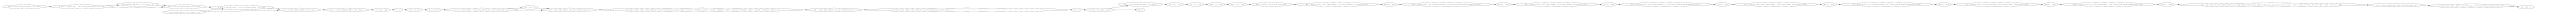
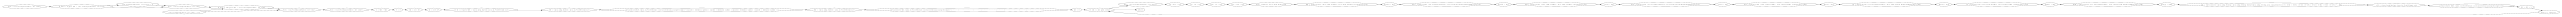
  digraph {
    fontname="IBM Plex Mono"
    rankdir=LR
    node [fontname="IBM Plex Mono"]
    edge [fontname="IBM Plex Mono"]
    "$i0 = <run.PrintOpcodeTable: int start>"
    "if $i0 >= 0 goto $i1 = <run.PrintOpcodeTable: int stop>"
    "<run.PrintOpcodeTable: int start> = 0"
    "$i1 = <run.PrintOpcodeTable: int stop>"
    "if $i1 <= 256 goto $i3 = <run.PrintOpcodeTable: int stop>"
    "$i3 = <run.PrintOpcodeTable: int stop>"
    "<run.PrintOpcodeTable: int stop> = 256"
    "$i2 = <run.PrintOpcodeTable: int start>"
    "i4 = $i3 - $i2"
    "b5 = 4"
    "i12 = i4 / b5"
    n12 [label="i6 = i4 % b9"]
    "if i6 == 0 goto $r0 = <java.lang.System: java.io.PrintStream out>"
-   "i12 = i12 + 1"
    "$r0 = <java.lang.System: java.io.PrintStream out>"
    "virtualinvoke $r0.<java.io.PrintStream: void println(java.lang.String)>(\"| opcode | mnemonic symbol | opcode | mnemonic symbol | opcode | mnemonic symbol | opcode | mnemonic symbol |\")"
    "$r1 = <java.lang.System: java.io.PrintStream out>"
    "virtualinvoke $r1.<java.io.PrintStream: void println(java.lang.String)>(\"|--------|-----------------|--------|-----------------|--------|-----------------|--------|-----------------|\")"
    "i13 = 0"
    "if i13 >= i12 goto return"
    "$i7 = <run.PrintOpcodeTable: int start>"
    return
    "i8 = $i7 + i13"
    "i9 = i8 + i12"
    "i10 = i9 + i12"
    "i11 = i10 + i12"
    "$r2 = newarray (java.lang.Object)[8]"
    "$r3 = staticinvoke <java.lang.Integer: java.lang.Integer valueOf(int)>(i8)"
    "$r2[0] = $r3"
    "$r4 = staticinvoke <run.PrintOpcodeTable: java.lang.String getOpcodeName(int)>(i8)"
    "$r2[1] = $r4"
    "$r5 = staticinvoke <java.lang.Integer: java.lang.Integer valueOf(int)>(i9)"
    "$r2[2] = $r5"
    "$r6 = staticinvoke <run.PrintOpcodeTable: java.lang.String getOpcodeName(int)>(i9)"
    "$r2[3] = $r6"
    "$r7 = staticinvoke <java.lang.Integer: java.lang.Integer valueOf(int)>(i10)"
    "$r2[4] = $r7"
    "$r8 = staticinvoke <run.PrintOpcodeTable: java.lang.String getOpcodeName(int)>(i10)"
    "$r2[5] = $r8"
    "$r9 = staticinvoke <java.lang.Integer: java.lang.Integer valueOf(int)>(i11)"
    "$r2[6] = $r9"
    "$r10 = staticinvoke <run.PrintOpcodeTable: java.lang.String getOpcodeName(int)>(i11)"
    "$r2[7] = $r10"
    "r11 = staticinvoke <java.lang.String: java.lang.String format(java.lang.String,java.lang.Object[])>(\"| %-6d | %-15s | %-6d | %-15s | %-6d | %-15s | %-6d | %-15s |\", $r2)"
    "$r12 = <java.lang.System: java.io.PrintStream out>"
    "virtualinvoke $r12.<java.io.PrintStream: void println(java.lang.String)>(r11)"
    "i13 = i13 + 1"
+   "goto [?= (branch)]"
    "$i0 = <run.PrintOpcodeTable: int start>" -> "if $i0 >= 0 goto $i1 = <run.PrintOpcodeTable: int stop>"
    "if $i0 >= 0 goto $i1 = <run.PrintOpcodeTable: int stop>" -> "<run.PrintOpcodeTable: int start> = 0"
    "if $i0 >= 0 goto $i1 = <run.PrintOpcodeTable: int stop>" -> "$i1 = <run.PrintOpcodeTable: int stop>"
    "<run.PrintOpcodeTable: int start> = 0" -> "$i1 = <run.PrintOpcodeTable: int stop>"
    "$i1 = <run.PrintOpcodeTable: int stop>" -> "if $i1 <= 256 goto $i3 = <run.PrintOpcodeTable: int stop>"
    "if $i1 <= 256 goto $i3 = <run.PrintOpcodeTable: int stop>" -> "$i3 = <run.PrintOpcodeTable: int stop>"
    "$i3 = <run.PrintOpcodeTable: int stop>" -> "$i2 = <run.PrintOpcodeTable: int start>"
    "<run.PrintOpcodeTable: int stop> = 256" -> "if $i1 <= 256 goto $i3 = <run.PrintOpcodeTable: int stop>"
    "<run.PrintOpcodeTable: int stop> = 256" -> "$i3 = <run.PrintOpcodeTable: int stop>"
    "$i2 = <run.PrintOpcodeTable: int start>" -> "i4 = $i3 - $i2"
    "i4 = $i3 - $i2" -> "b5 = 4"
    "b5 = 4" -> "i12 = i4 / b5"
    "i12 = i4 / b5" -> n12
    n12 -> "if i6 == 0 goto $r0 = <java.lang.System: java.io.PrintStream out>"
-   "if i6 == 0 goto $r0 = <java.lang.System: java.io.PrintStream out>" -> "i12 = i12 + 1"
    "if i6 == 0 goto $r0 = <java.lang.System: java.io.PrintStream out>" -> "$r0 = <java.lang.System: java.io.PrintStream out>"
-   "i12 = i12 + 1" -> "$r0 = <java.lang.System: java.io.PrintStream out>"
    "$r0 = <java.lang.System: java.io.PrintStream out>" -> "virtualinvoke $r0.<java.io.PrintStream: void println(java.lang.String)>(\"| opcode | mnemonic symbol | opcode | mnemonic symbol | opcode | mnemonic symbol | opcode | mnemonic symbol |\")"
    "virtualinvoke $r0.<java.io.PrintStream: void println(java.lang.String)>(\"| opcode | mnemonic symbol | opcode | mnemonic symbol | opcode | mnemonic symbol | opcode | mnemonic symbol |\")" -> "$r1 = <java.lang.System: java.io.PrintStream out>"
    "$r1 = <java.lang.System: java.io.PrintStream out>" -> "virtualinvoke $r1.<java.io.PrintStream: void println(java.lang.String)>(\"|--------|-----------------|--------|-----------------|--------|-----------------|--------|-----------------|\")"
    "virtualinvoke $r1.<java.io.PrintStream: void println(java.lang.String)>(\"|--------|-----------------|--------|-----------------|--------|-----------------|--------|-----------------|\")" -> "i13 = 0"
    "i13 = 0" -> "if i13 >= i12 goto return"
    "if i13 >= i12 goto return" -> "$i7 = <run.PrintOpcodeTable: int start>"
    "if i13 >= i12 goto return" -> return
    "$i7 = <run.PrintOpcodeTable: int start>" -> "i8 = $i7 + i13"
    "i8 = $i7 + i13" -> "i9 = i8 + i12"
    "i9 = i8 + i12" -> "i10 = i9 + i12"
    "i10 = i9 + i12" -> "i11 = i10 + i12"
    "i11 = i10 + i12" -> "$r2 = newarray (java.lang.Object)[8]"
    "$r2 = newarray (java.lang.Object)[8]" -> "$r3 = staticinvoke <java.lang.Integer: java.lang.Integer valueOf(int)>(i8)"
    "$r3 = staticinvoke <java.lang.Integer: java.lang.Integer valueOf(int)>(i8)" -> "$r2[0] = $r3"
    "$r2[0] = $r3" -> "$r4 = staticinvoke <run.PrintOpcodeTable: java.lang.String getOpcodeName(int)>(i8)"
    "$r4 = staticinvoke <run.PrintOpcodeTable: java.lang.String getOpcodeName(int)>(i8)" -> "$r2[1] = $r4"
    "$r2[1] = $r4" -> "$r5 = staticinvoke <java.lang.Integer: java.lang.Integer valueOf(int)>(i9)"
    "$r5 = staticinvoke <java.lang.Integer: java.lang.Integer valueOf(int)>(i9)" -> "$r2[2] = $r5"
    "$r2[2] = $r5" -> "$r6 = staticinvoke <run.PrintOpcodeTable: java.lang.String getOpcodeName(int)>(i9)"
    "$r6 = staticinvoke <run.PrintOpcodeTable: java.lang.String getOpcodeName(int)>(i9)" -> "$r2[3] = $r6"
    "$r2[3] = $r6" -> "$r7 = staticinvoke <java.lang.Integer: java.lang.Integer valueOf(int)>(i10)"
    "$r7 = staticinvoke <java.lang.Integer: java.lang.Integer valueOf(int)>(i10)" -> "$r2[4] = $r7"
    "$r2[4] = $r7" -> "$r8 = staticinvoke <run.PrintOpcodeTable: java.lang.String getOpcodeName(int)>(i10)"
    "$r8 = staticinvoke <run.PrintOpcodeTable: java.lang.String getOpcodeName(int)>(i10)" -> "$r2[5] = $r8"
    "$r2[5] = $r8" -> "$r9 = staticinvoke <java.lang.Integer: java.lang.Integer valueOf(int)>(i11)"
    "$r9 = staticinvoke <java.lang.Integer: java.lang.Integer valueOf(int)>(i11)" -> "$r2[6] = $r9"
    "$r2[6] = $r9" -> "$r10 = staticinvoke <run.PrintOpcodeTable: java.lang.String getOpcodeName(int)>(i11)"
    "$r10 = staticinvoke <run.PrintOpcodeTable: java.lang.String getOpcodeName(int)>(i11)" -> "$r2[7] = $r10"
    "$r2[7] = $r10" -> "r11 = staticinvoke <java.lang.String: java.lang.String format(java.lang.String,java.lang.Object[])>(\"| %-6d | %-15s | %-6d | %-15s | %-6d | %-15s | %-6d | %-15s |\", $r2)"
    "r11 = staticinvoke <java.lang.String: java.lang.String format(java.lang.String,java.lang.Object[])>(\"| %-6d | %-15s | %-6d | %-15s | %-6d | %-15s | %-6d | %-15s |\", $r2)" -> "$r12 = <java.lang.System: java.io.PrintStream out>"
    "$r12 = <java.lang.System: java.io.PrintStream out>" -> "virtualinvoke $r12.<java.io.PrintStream: void println(java.lang.String)>(r11)"
    "virtualinvoke $r12.<java.io.PrintStream: void println(java.lang.String)>(r11)" -> "i13 = i13 + 1"
+   "i13 = i13 + 1" -> "goto [?= (branch)]"
+   "goto [?= (branch)]" -> "if i13 >= i12 goto return"
  }
